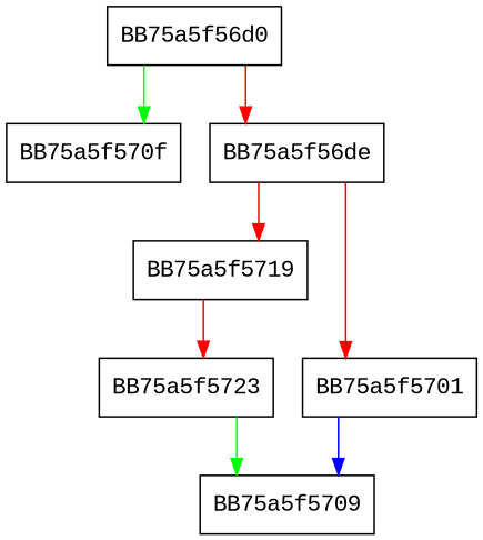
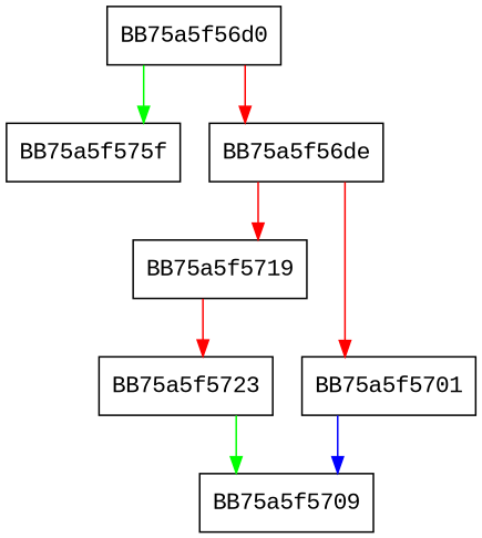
  digraph {
    fontname="Liberation Mono"
    splines=ortho
    node [fontname="Liberation Mono" shape=box]
    edge [color=red fontname="Liberation Mono"]
    BB75a5f56d0
-   BB75a5f570f
+   BB75a5f570f [label=BB75a5f575f]
    BB75a5f56de
    BB75a5f5719
    BB75a5f5701
    BB75a5f5723
    BB75a5f5709
    BB75a5f56d0 -> BB75a5f570f [color=green]
    BB75a5f56d0 -> BB75a5f56de
    BB75a5f56de -> BB75a5f5719
    BB75a5f56de -> BB75a5f5701
    BB75a5f5719 -> BB75a5f5723
    BB75a5f5701 -> BB75a5f5709 [color=blue]
    BB75a5f5723 -> BB75a5f5709 [color=green]
  }
